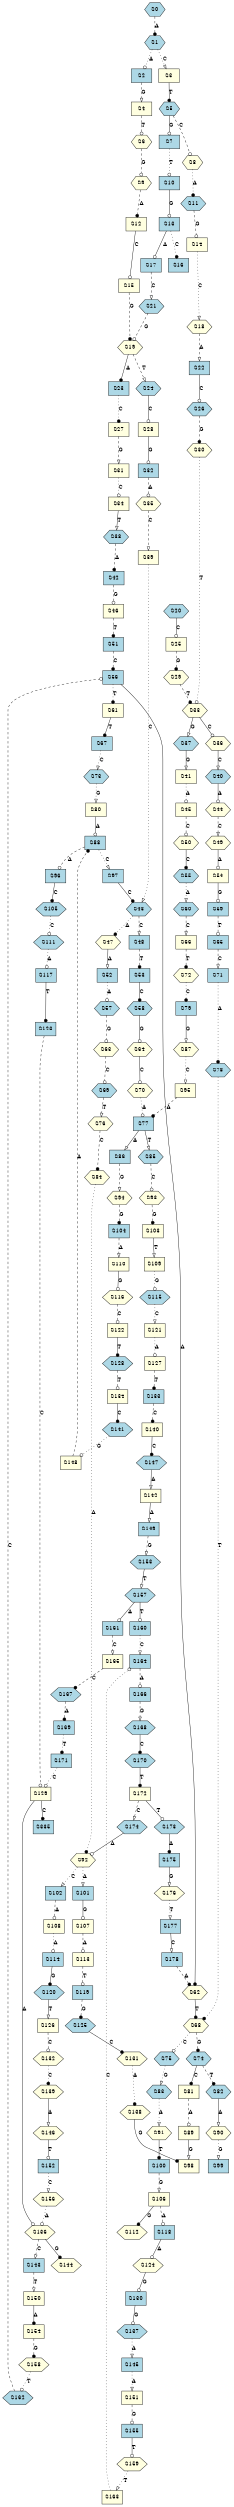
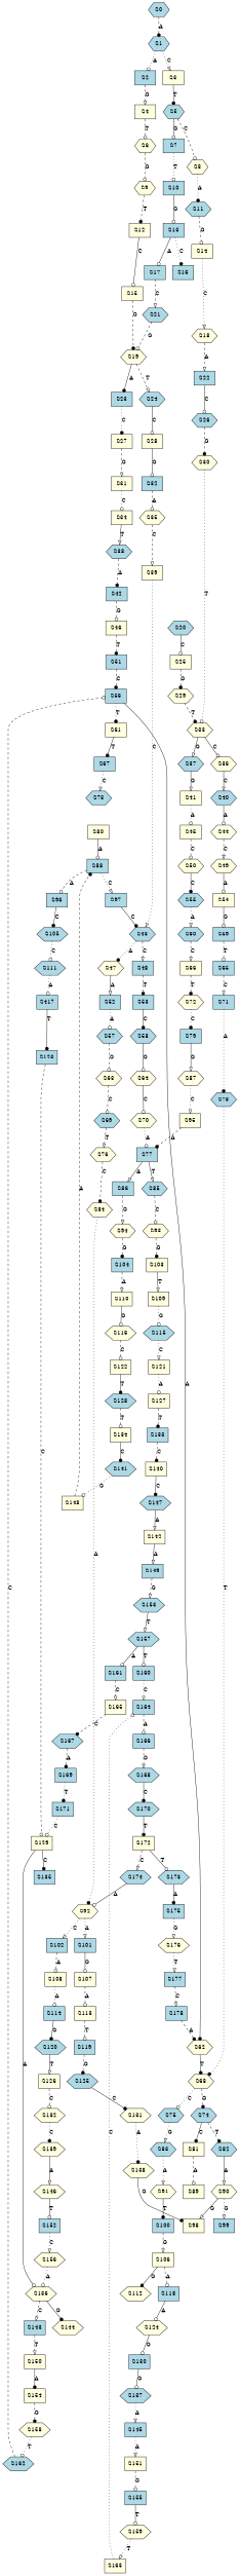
  strict digraph {
    node [fillcolor=lightblue shape=box style=filled]
    edge [arrowhead=odot style=dashed]
    S0 [shape=hexagon]
    S1 [shape=hexagon]
    S2
    S3 [fillcolor=lightyellow]
    S4 [fillcolor=lightyellow]
    S5 [shape=hexagon]
    S6 [fillcolor=lightyellow shape=hexagon]
    S7
    S8 [fillcolor=lightyellow shape=hexagon]
    S9 [fillcolor=lightyellow shape=hexagon]
    S10
    S11 [shape=hexagon]
    S12 [fillcolor=lightyellow]
    S13
    S14 [fillcolor=lightyellow]
    S15 [fillcolor=lightyellow]
    S16
    S17
    S18 [fillcolor=lightyellow shape=hexagon]
    S19 [fillcolor=lightyellow shape=hexagon]
    S21 [shape=hexagon]
    S22
    S23
    S24 [shape=hexagon]
    S20 [shape=hexagon]
    S25 [fillcolor=lightyellow]
    S26 [shape=hexagon]
    S27 [fillcolor=lightyellow]
    S28 [fillcolor=lightyellow]
    S29 [fillcolor=lightyellow shape=hexagon]
    S30 [fillcolor=lightyellow shape=hexagon]
    S31 [fillcolor=lightyellow]
    S32
    S33 [fillcolor=lightyellow shape=hexagon]
    S34 [fillcolor=lightyellow]
    S35 [fillcolor=lightyellow shape=hexagon]
    S36 [fillcolor=lightyellow shape=hexagon]
    S37 [shape=hexagon]
    S38 [shape=hexagon]
    S39 [fillcolor=lightyellow]
    S40 [shape=hexagon]
    S41 [fillcolor=lightyellow]
    S42
    S43 [shape=hexagon]
    S44 [fillcolor=lightyellow shape=hexagon]
    S45 [fillcolor=lightyellow]
    S46 [fillcolor=lightyellow]
    S47 [fillcolor=lightyellow shape=hexagon]
    S48
    S49 [fillcolor=lightyellow shape=hexagon]
    S50 [fillcolor=lightyellow shape=hexagon]
    S51
    S52
    S53
    S54 [fillcolor=lightyellow]
    S55 [shape=hexagon]
    S56
    S57 [shape=hexagon]
    S58 [shape=hexagon]
    S59
    S60 [shape=hexagon]
    S61 [fillcolor=lightyellow]
    S62 [fillcolor=lightyellow shape=hexagon]
    S63 [fillcolor=lightyellow shape=hexagon]
    S64 [fillcolor=lightyellow shape=hexagon]
    S65
    S66 [fillcolor=lightyellow]
    S67
    S68 [fillcolor=lightyellow shape=hexagon]
    S69 [shape=hexagon]
    S70 [fillcolor=lightyellow shape=hexagon]
    S71
    S72 [fillcolor=lightyellow shape=hexagon]
    S73 [shape=hexagon]
    S74 [shape=hexagon]
    S75 [shape=hexagon]
    S76 [fillcolor=lightyellow shape=hexagon]
    S77
    S78 [shape=hexagon]
    S79
    S80 [fillcolor=lightyellow]
    S81 [fillcolor=lightyellow]
    S82 [shape=hexagon]
    S83 [shape=hexagon]
    S84 [fillcolor=lightyellow shape=hexagon]
    S85 [shape=hexagon]
    S86
    S87 [fillcolor=lightyellow shape=hexagon]
    S88
    S89 [fillcolor=lightyellow]
    S90 [fillcolor=lightyellow shape=hexagon]
    S91 [fillcolor=lightyellow shape=hexagon]
    S92 [fillcolor=lightyellow shape=hexagon]
    S93 [fillcolor=lightyellow shape=hexagon]
    S94 [fillcolor=lightyellow shape=hexagon]
    S95 [fillcolor=lightyellow]
    S96
    S97
    S98 [fillcolor=lightyellow]
    S99
    S100
    S101
    S102
    S103 [fillcolor=lightyellow]
    S104
    S105 [shape=hexagon]
    S106 [fillcolor=lightyellow]
    S107 [fillcolor=lightyellow]
    S108 [fillcolor=lightyellow]
    S109 [fillcolor=lightyellow]
    S110 [fillcolor=lightyellow]
    S111 [shape=hexagon]
    S112 [fillcolor=lightyellow shape=hexagon]
    S118
    S113 [fillcolor=lightyellow]
    S114
    S115 [shape=hexagon]
    S116 [fillcolor=lightyellow shape=hexagon]
-   S117
+   S117 [label=S417]
    S119
    S120 [shape=hexagon]
    S121 [fillcolor=lightyellow]
    S122 [fillcolor=lightyellow]
    S123
    S124 [fillcolor=lightyellow shape=hexagon]
    S125 [shape=hexagon]
    S126 [fillcolor=lightyellow]
    S127 [fillcolor=lightyellow]
    S128 [shape=hexagon]
    S129 [fillcolor=lightyellow]
    S130
    S131 [fillcolor=lightyellow shape=hexagon]
    S132 [fillcolor=lightyellow shape=hexagon]
    S133
    S134 [fillcolor=lightyellow]
-   S135 [label=S335]
+   S135
    S136 [fillcolor=lightyellow shape=hexagon]
    S137 [shape=hexagon]
    S138 [fillcolor=lightyellow shape=hexagon]
    S139 [fillcolor=lightyellow shape=hexagon]
    S140 [fillcolor=lightyellow]
    S141 [shape=hexagon]
    S143
    S144 [fillcolor=lightyellow shape=hexagon]
    S145
    S146 [fillcolor=lightyellow shape=hexagon]
    S147 [shape=hexagon]
    S148 [fillcolor=lightyellow]
    S142 [fillcolor=lightyellow]
    S149
    S150 [fillcolor=lightyellow]
    S151 [fillcolor=lightyellow]
    S152
    S153 [shape=hexagon]
    S154 [fillcolor=lightyellow]
    S155
    S156 [fillcolor=lightyellow shape=hexagon]
    S157 [shape=hexagon]
    S158 [fillcolor=lightyellow shape=hexagon]
    S159 [fillcolor=lightyellow shape=hexagon]
    S160
    S161
    S162 [shape=hexagon]
    S163 [fillcolor=lightyellow]
    S164
    S165 [fillcolor=lightyellow]
    S166
    S167 [shape=hexagon]
    S168 [shape=hexagon]
    S169
    S170 [shape=hexagon]
    S171
    S172 [fillcolor=lightyellow]
    S173 [shape=hexagon]
    S174 [shape=hexagon]
    S175
    S176 [fillcolor=lightyellow shape=hexagon]
    S177
    S178
    S0 -> S1 [arrowhead=dot label=A]
    S1 -> S2 [label=A style=dotted]
    S1 -> S3 [arrowhead=onormal label=C style=dotted]
    S2 -> S4 [arrowhead=onormal label=G]
    S3 -> S5 [arrowhead=dot label=T style=solid]
    S4 -> S6 [label=T]
    S5 -> S7 [label=G style=solid]
    S5 -> S8 [label=C]
    S6 -> S9 [label=G]
    S7 -> S10 [label=T style=dotted]
    S8 -> S11 [arrowhead=dot label=A style=dotted]
-   S9 -> S12 [arrowhead=dot label=A]
+   S9 -> S12 [arrowhead=dot label=T]
    S10 -> S13 [label=G style=solid]
    S11 -> S14 [label=G]
    S12 -> S15 [label=C style=solid]
    S13 -> S16 [arrowhead=dot label=C style=dotted]
    S13 -> S17 [label=A style=solid]
    S14 -> S18 [arrowhead=onormal label=C style=dotted]
    S15 -> S19 [arrowhead=dot label=G]
    S17 -> S21 [arrowhead=onormal label=C]
    S18 -> S22 [arrowhead=onormal label=A]
    S19 -> S23 [arrowhead=dot label=A style=solid]
    S19 -> S24 [arrowhead=onormal label=T]
    S21 -> S19 [label=G]
    S22 -> S26 [label=C style=solid]
    S23 -> S27 [arrowhead=dot label=C style=dotted]
    S24 -> S28 [label=C style=solid]
    S20 -> S25 [label=C style=solid]
    S25 -> S29 [arrowhead=dot label=G]
    S26 -> S30 [arrowhead=dot label=G]
    S27 -> S31 [arrowhead=onormal label=G]
    S28 -> S32 [label=G style=solid]
    S29 -> S33 [arrowhead=dot label=T]
    S30 -> S33 [label=T style=dotted]
    S31 -> S34 [label=C style=dotted]
    S32 -> S35 [label=A]
    S33 -> S36 [label=C style=solid]
    S33 -> S37 [arrowhead=onormal label=G style=solid]
    S34 -> S38 [arrowhead=onormal label=T style=solid]
    S35 -> S39 [arrowhead=onormal label=C]
    S36 -> S40 [arrowhead=onormal label=C style=solid]
    S37 -> S41 [arrowhead=onormal label=G style=solid]
    S38 -> S42 [arrowhead=dot label=A]
    S39 -> S43 [arrowhead=onormal label=C style=dotted]
    S40 -> S44 [label=A style=solid]
    S41 -> S45 [label=A style=dotted]
    S42 -> S46 [label=G]
    S43 -> S47 [arrowhead=dot label=A style=dotted]
    S43 -> S48 [arrowhead=onormal label=C]
    S44 -> S49 [arrowhead=onormal label=C]
    S45 -> S50 [label=C]
    S46 -> S51 [arrowhead=dot label=T]
    S47 -> S52 [arrowhead=onormal label=A style=solid]
    S48 -> S53 [arrowhead=dot label=T]
    S49 -> S54 [label=A style=solid]
    S50 -> S55 [arrowhead=dot label=C style=solid]
    S51 -> S56 [arrowhead=dot label=C]
    S52 -> S57 [label=A style=dotted]
    S53 -> S58 [arrowhead=dot label=C style=solid]
    S54 -> S59 [label=G style=solid]
    S55 -> S60 [arrowhead=onormal label=A style=dotted]
    S56 -> S61 [arrowhead=dot label=T style=dotted]
    S56 -> S62 [arrowhead=dot label=A style=solid]
    S57 -> S63 [label=G]
    S58 -> S64 [label=G style=solid]
    S59 -> S65 [label=T]
    S60 -> S66 [arrowhead=onormal label=C]
    S61 -> S67 [arrowhead=dot label=T style=solid]
    S62 -> S68 [arrowhead=dot label=T style=solid]
    S63 -> S69 [label=C]
    S64 -> S70 [label=C style=solid]
    S65 -> S71 [arrowhead=onormal label=C]
    S66 -> S72 [arrowhead=dot label=T]
    S67 -> S73 [arrowhead=onormal label=C style=dotted]
    S68 -> S74 [arrowhead=dot label=G]
    S68 -> S75 [label=C style=dotted]
    S69 -> S76 [arrowhead=onormal label=T]
    S70 -> S77 [label=A style=dotted]
    S71 -> S78 [arrowhead=dot label=A style=dotted]
    S72 -> S79 [arrowhead=dot label=C style=dotted]
-   S73 -> S80 [arrowhead=onormal label=G style=dotted]
    S74 -> S81 [arrowhead=dot label=C style=solid]
    S74 -> S82 [arrowhead=dot label=T]
    S75 -> S83 [arrowhead=onormal label=G style=dotted]
    S76 -> S84 [arrowhead=dot label=C]
    S77 -> S85 [arrowhead=onormal label=T style=solid]
    S77 -> S86 [arrowhead=onormal label=A style=solid]
    S78 -> S68 [arrowhead=dot label=T style=dotted]
    S79 -> S87 [arrowhead=onormal label=G style=solid]
    S80 -> S88 [label=A style=solid]
    S81 -> S89 [label=A]
    S82 -> S90 [arrowhead=onormal label=A style=solid]
    S83 -> S91 [arrowhead=onormal label=A style=dotted]
    S84 -> S92 [arrowhead=dot label=A style=dotted]
    S85 -> S93 [label=C]
    S86 -> S94 [arrowhead=onormal label=G]
    S87 -> S95 [arrowhead=onormal label=C style=dotted]
    S88 -> S96 [label=A]
    S88 -> S97 [arrowhead=onormal label=C style=dotted]
-   S89 -> S98 [arrowhead=onormal label=G style=solid]
+   S90 -> S98 [arrowhead=onormal label=G style=solid]
    S90 -> S99 [arrowhead=onormal label=G style=dotted]
    S91 -> S100 [arrowhead=dot label=T style=solid]
    S92 -> S101 [arrowhead=onormal label=A style=dotted]
    S92 -> S102 [arrowhead=onormal label=C style=dotted]
    S93 -> S103 [arrowhead=dot label=G]
    S94 -> S104 [arrowhead=dot label=G]
    S95 -> S77 [arrowhead=dot label=A]
    S96 -> S105 [arrowhead=dot label=C style=solid]
    S97 -> S43 [arrowhead=dot label=C style=solid]
    S100 -> S106 [arrowhead=onormal label=G]
    S101 -> S107 [label=G style=solid]
    S102 -> S108 [label=A]
    S103 -> S109 [arrowhead=onormal label=T style=solid]
    S104 -> S110 [arrowhead=onormal label=A]
    S105 -> S111 [label=C style=dotted]
    S106 -> S112 [arrowhead=dot label=G style=solid]
    S106 -> S118 [label=A]
    S107 -> S113 [label=A]
    S108 -> S114 [label=A style=dotted]
    S109 -> S115 [label=G style=dotted]
    S110 -> S116 [label=G style=solid]
    S111 -> S117 [label=A style=dotted]
    S118 -> S124 [label=A style=solid]
    S113 -> S119 [label=T]
    S114 -> S120 [arrowhead=dot label=G style=solid]
    S115 -> S121 [arrowhead=onormal label=C style=dotted]
    S116 -> S122 [label=C]
    S117 -> S123 [arrowhead=dot label=T style=solid]
    S119 -> S125 [arrowhead=dot label=G]
    S120 -> S126 [arrowhead=onormal label=T style=solid]
    S121 -> S127 [label=A style=dotted]
    S122 -> S128 [arrowhead=dot label=T style=solid]
    S123 -> S129 [label=C]
    S124 -> S130 [label=G style=solid]
    S125 -> S131 [arrowhead=dot label=C style=solid]
    S126 -> S132 [label=C]
    S127 -> S133 [arrowhead=dot label=T]
    S128 -> S134 [label=T]
    S129 -> S135 [arrowhead=dot label=C style=solid]
    S129 -> S136 [label=A style=solid]
    S130 -> S137 [label=G style=solid]
    S131 -> S138 [arrowhead=dot label=A style=dotted]
    S132 -> S139 [arrowhead=dot label=C style=dotted]
    S133 -> S140 [arrowhead=dot label=C]
    S134 -> S141 [arrowhead=dot label=C style=solid]
    S136 -> S143 [arrowhead=onormal label=C]
    S136 -> S144 [arrowhead=dot label=G style=solid]
    S137 -> S145 [arrowhead=onormal label=A style=dotted]
    S138 -> S98 [arrowhead=dot label=G style=solid]
    S139 -> S146 [arrowhead=onormal label=A style=solid]
    S140 -> S147 [arrowhead=dot label=C style=solid]
    S141 -> S148 [label=G style=dotted]
    S143 -> S150 [arrowhead=onormal label=T]
    S145 -> S151 [arrowhead=onormal label=A style=dotted]
    S146 -> S152 [label=T style=solid]
    S147 -> S142 [arrowhead=onormal label=A style=solid]
    S148 -> S88 [arrowhead=dot label=A]
    S142 -> S149 [arrowhead=onormal label=A style=solid]
    S149 -> S153 [arrowhead=onormal label=G]
    S150 -> S154 [arrowhead=dot label=A style=solid]
    S151 -> S155 [label=G]
    S152 -> S156 [arrowhead=onormal label=C style=dotted]
    S153 -> S157 [arrowhead=onormal label=T style=solid]
    S154 -> S158 [arrowhead=dot label=G]
    S155 -> S159 [label=T style=solid]
    S156 -> S136 [label=A style=dotted]
    S157 -> S160 [label=T style=solid]
    S157 -> S161 [label=A style=solid]
    S158 -> S162 [label=T style=dotted]
    S159 -> S163 [arrowhead=onormal label=T style=dotted]
    S160 -> S164 [arrowhead=onormal label=C style=dotted]
    S161 -> S165 [arrowhead=onormal label=C]
    S162 -> S56 [label=C]
    S163 -> S164 [label=C style=dotted]
    S164 -> S166 [label=A]
    S165 -> S167 [arrowhead=dot label=C]
    S166 -> S168 [arrowhead=onormal label=G]
    S167 -> S169 [arrowhead=dot label=A]
    S168 -> S170 [arrowhead=dot label=C style=solid]
    S169 -> S171 [arrowhead=dot label=T style=dotted]
    S170 -> S172 [arrowhead=dot label=T style=solid]
    S171 -> S129 [label=C style=dotted]
    S172 -> S173 [label=T style=solid]
    S172 -> S174 [arrowhead=onormal label=C]
    S173 -> S175 [arrowhead=dot label=A style=solid]
    S174 -> S92 [label=A style=solid]
-   S175 -> S176 [arrowhead=onormal label=G style=solid]
+   S175 -> S176 [arrowhead=onormal label=G style=dotted]
    S176 -> S177 [arrowhead=onormal label=T style=dotted]
-   S177 -> S178 [arrowhead=onormal label=C style=solid]
+   S177 -> S178 [arrowhead=onormal label=C]
    S178 -> S62 [arrowhead=dot label=A]
  }
